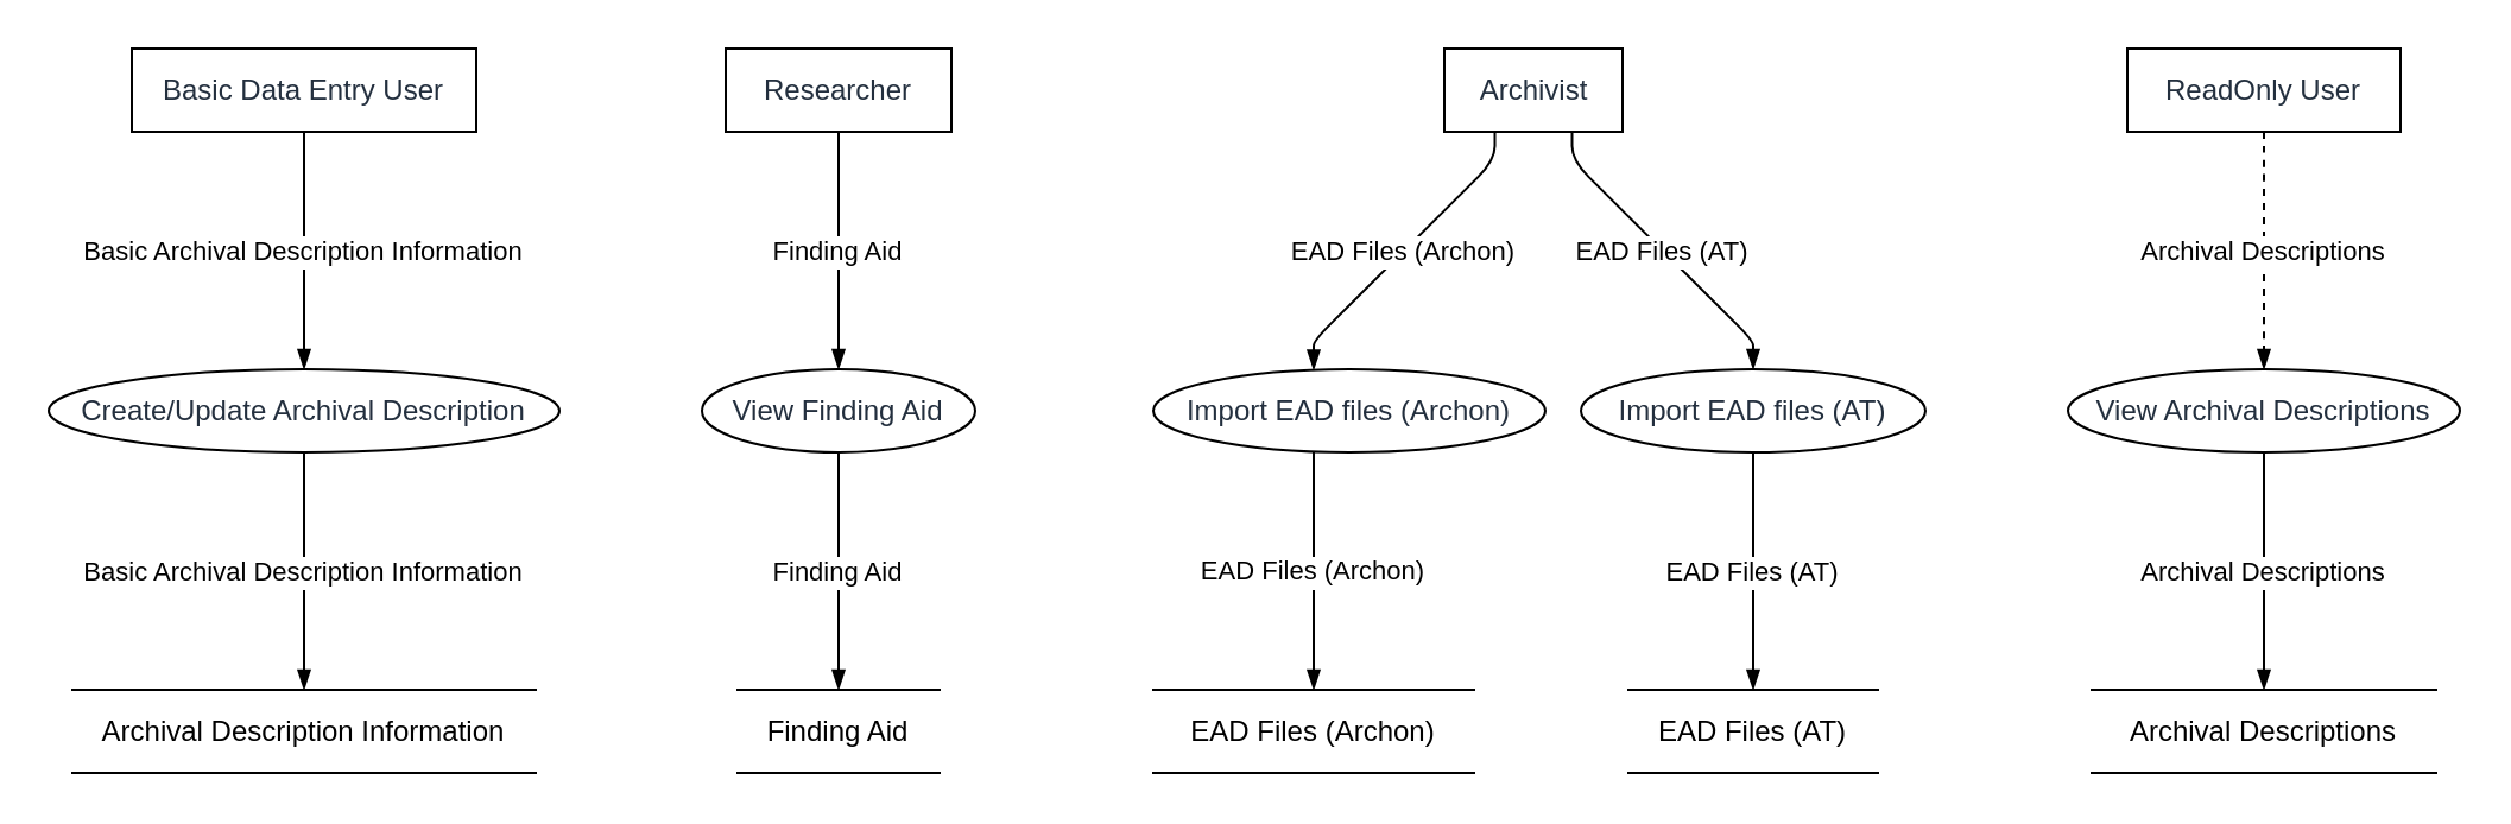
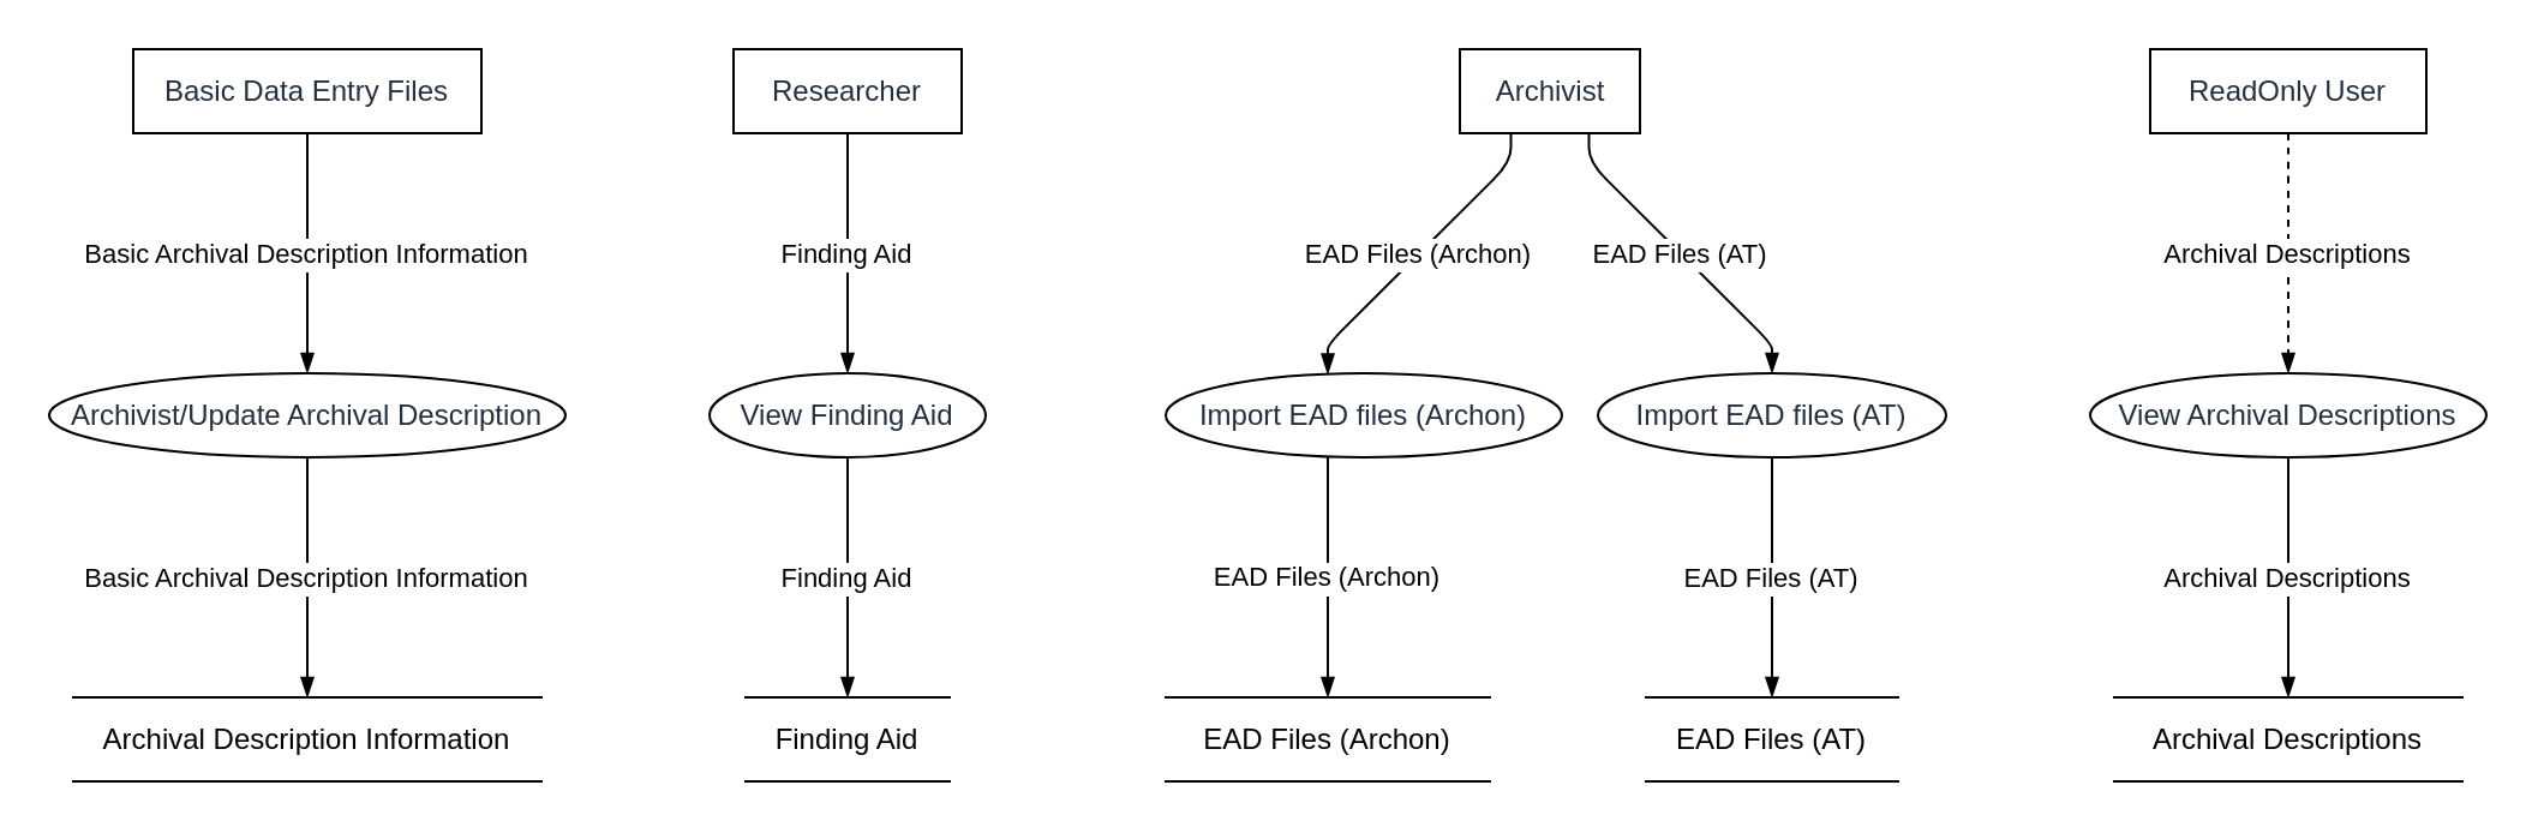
  <mxCell id="0" />
  <mxCell id="1" parent="0" />
- <mxCell id="2" value="Basic Data Entry User" style="shape=rectangle;whiteSpace=wrap;html=1;fillColor=#ffffff;strokeColor=#000000;align=center;verticalAlign=middle;fontColor=#232F3E;" vertex="1" parent="1"><mxGeometry x="55" width="145" height="35" as="geometry" y="20" /></mxCell>
- <mxCell id="3" value="Create/Update Archival Description" style="shape=ellipse;perimeter=ellipsePerimeter;whiteSpace=wrap;html=1;fillColor=#ffffff;strokeColor=#000000;align=center;verticalAlign=middle;fontColor=#232F3E;" vertex="1" parent="1"><mxGeometry y="155" width="215" height="35" as="geometry" x="20" /></mxCell>
+ <mxCell id="2" value="Basic Data Entry Files" style="shape=rectangle;whiteSpace=wrap;html=1;fillColor=#ffffff;strokeColor=#000000;align=center;verticalAlign=middle;fontColor=#232F3E;" vertex="1" parent="1"><mxGeometry x="55" width="145" height="35" as="geometry" y="20" /></mxCell>
+ <mxCell id="3" value="Archivist/Update Archival Description" style="shape=ellipse;perimeter=ellipsePerimeter;whiteSpace=wrap;html=1;fillColor=#ffffff;strokeColor=#000000;align=center;verticalAlign=middle;fontColor=#232F3E;" vertex="1" parent="1"><mxGeometry y="155" width="215" height="35" as="geometry" x="20" /></mxCell>
  <mxCell id="4" value="Archival Description Information" style="html=1;dashed=0;whiteSpace=wrap;shape=partialRectangle;right=0;left=0;" vertex="1" parent="1"><mxGeometry x="30" y="290" width="195" height="35" as="geometry" /></mxCell>
  <mxCell id="5" value="Researcher" style="shape=rectangle;whiteSpace=wrap;html=1;fillColor=#ffffff;strokeColor=#000000;align=center;verticalAlign=middle;fontColor=#232F3E;" vertex="1" parent="1"><mxGeometry x="305" width="95" height="35" as="geometry" y="20" /></mxCell>
  <mxCell id="6" value="View Finding Aid" style="shape=ellipse;perimeter=ellipsePerimeter;whiteSpace=wrap;html=1;fillColor=#ffffff;strokeColor=#000000;align=center;verticalAlign=middle;fontColor=#232F3E;" vertex="1" parent="1"><mxGeometry x="295" y="155" width="115" height="35" as="geometry" /></mxCell>
  <mxCell id="7" value="Finding Aid" style="html=1;dashed=0;whiteSpace=wrap;shape=partialRectangle;right=0;left=0;" vertex="1" parent="1"><mxGeometry x="310" y="290" width="85" height="35" as="geometry" /></mxCell>
  <mxCell id="8" value="Archivist" style="shape=rectangle;whiteSpace=wrap;html=1;fillColor=#ffffff;strokeColor=#000000;align=center;verticalAlign=middle;fontColor=#232F3E;" vertex="1" parent="1"><mxGeometry x="607.5" width="75" height="35" as="geometry" y="20" /></mxCell>
  <mxCell id="9" value="Import EAD files (Archon)" style="shape=ellipse;perimeter=ellipsePerimeter;whiteSpace=wrap;html=1;fillColor=#ffffff;strokeColor=#000000;align=center;verticalAlign=middle;fontColor=#232F3E;" vertex="1" parent="1"><mxGeometry x="485" y="155" width="165" height="35" as="geometry" /></mxCell>
  <mxCell id="10" value="EAD Files (Archon)" style="html=1;dashed=0;whiteSpace=wrap;shape=partialRectangle;right=0;left=0;" vertex="1" parent="1"><mxGeometry x="485" y="290" width="135" height="35" as="geometry" /></mxCell>
  <mxCell id="11" value="Import EAD files (AT)" style="shape=ellipse;perimeter=ellipsePerimeter;whiteSpace=wrap;html=1;fillColor=#ffffff;strokeColor=#000000;align=center;verticalAlign=middle;fontColor=#232F3E;" vertex="1" parent="1"><mxGeometry x="665" y="155" width="145" height="35" as="geometry" /></mxCell>
  <mxCell id="12" value="EAD Files (AT)" style="html=1;dashed=0;whiteSpace=wrap;shape=partialRectangle;right=0;left=0;" vertex="1" parent="1"><mxGeometry x="685" y="290" width="105" height="35" as="geometry" /></mxCell>
  <mxCell id="13" value="ReadOnly User" style="shape=rectangle;whiteSpace=wrap;html=1;fillColor=#ffffff;strokeColor=#000000;align=center;verticalAlign=middle;fontColor=#232F3E;" vertex="1" parent="1"><mxGeometry x="895" width="115" height="35" as="geometry" y="20" /></mxCell>
  <mxCell id="14" value="View Archival Descriptions" style="shape=ellipse;perimeter=ellipsePerimeter;whiteSpace=wrap;html=1;fillColor=#ffffff;strokeColor=#000000;align=center;verticalAlign=middle;fontColor=#232F3E;" vertex="1" parent="1"><mxGeometry x="870" y="155" width="165" height="35" as="geometry" /></mxCell>
  <mxCell id="15" value="Archival Descriptions" style="html=1;dashed=0;whiteSpace=wrap;shape=partialRectangle;right=0;left=0;" vertex="1" parent="1"><mxGeometry x="880" y="290" width="145" height="35" as="geometry" /></mxCell>
  <mxCell id="16" value="Basic Archival Description Information" style="endArrow=blockThin;endFill=1;fontSize=11;orthogonal=1;noEdgeStyle=1;" edge="1" parent="1" source="2" target="3"><mxGeometry relative="1" as="geometry"><Array as="points"><mxPoint x="127.5" y="67" /><mxPoint x="127.5" y="143" /></Array></mxGeometry></mxCell>
  <mxCell id="17" value="Basic Archival Description Information" style="endArrow=blockThin;endFill=1;fontSize=11;orthogonal=1;noEdgeStyle=1;" edge="1" parent="1" source="3" target="4"><mxGeometry relative="1" as="geometry"><Array as="points"><mxPoint x="127.5" y="202" /><mxPoint x="127.5" y="278" /></Array></mxGeometry></mxCell>
  <mxCell id="18" value="Finding Aid" style="endArrow=blockThin;endFill=1;fontSize=11;orthogonal=1;noEdgeStyle=1;" edge="1" parent="1" source="5" target="6"><mxGeometry relative="1" as="geometry"><Array as="points"><mxPoint x="352.5" y="67" /><mxPoint x="352.5" y="143" /></Array></mxGeometry></mxCell>
  <mxCell id="19" value="Finding Aid" style="endArrow=blockThin;endFill=1;fontSize=11;orthogonal=1;noEdgeStyle=1;" edge="1" parent="1" source="6" target="7"><mxGeometry relative="1" as="geometry"><Array as="points"><mxPoint x="352.5" y="202" /><mxPoint x="352.5" y="278" /></Array></mxGeometry></mxCell>
  <mxCell id="20" value="EAD Files (Archon)" style="endArrow=blockThin;endFill=1;fontSize=11;orthogonal=1;noEdgeStyle=1;" edge="1" parent="1" source="8" target="9"><mxGeometry relative="1" as="geometry"><Array as="points"><mxPoint x="628.75" y="67" /><mxPoint x="552.5" y="143" /></Array></mxGeometry></mxCell>
  <mxCell id="21" value="EAD Files (Archon)" style="endArrow=blockThin;endFill=1;fontSize=11;orthogonal=1;noEdgeStyle=1;" edge="1" parent="1" source="9" target="10"><mxGeometry relative="1" as="geometry"><Array as="points"><mxPoint x="552.5" y="202" /><mxPoint x="552.5" y="278" /></Array></mxGeometry></mxCell>
  <mxCell id="22" value="EAD Files (AT)" style="endArrow=blockThin;endFill=1;fontSize=11;orthogonal=1;noEdgeStyle=1;" edge="1" parent="1" source="8" target="11"><mxGeometry relative="1" as="geometry"><Array as="points"><mxPoint x="661.25" y="67" /><mxPoint x="737.5" y="143" /></Array></mxGeometry></mxCell>
  <mxCell id="23" value="EAD Files (AT)" style="endArrow=blockThin;endFill=1;fontSize=11;orthogonal=1;noEdgeStyle=1;" edge="1" parent="1" source="11" target="12"><mxGeometry relative="1" as="geometry"><Array as="points"><mxPoint x="737.5" y="202" /><mxPoint x="737.5" y="278" /></Array></mxGeometry></mxCell>
  <mxCell id="24" value="Archival Descriptions" style="endArrow=blockThin;endFill=1;fontSize=11;orthogonal=1;noEdgeStyle=1;dashed=1;" edge="1" parent="1" source="13" target="14"><mxGeometry relative="1" as="geometry"><Array as="points"><mxPoint x="952.5" y="67" /><mxPoint x="952.5" y="143" /></Array></mxGeometry></mxCell>
  <mxCell id="25" value="Archival Descriptions" style="endArrow=blockThin;endFill=1;fontSize=11;orthogonal=1;noEdgeStyle=1;" edge="1" parent="1" source="14" target="15"><mxGeometry relative="1" as="geometry"><Array as="points"><mxPoint x="952.5" y="202" /><mxPoint x="952.5" y="278" /></Array></mxGeometry></mxCell>
